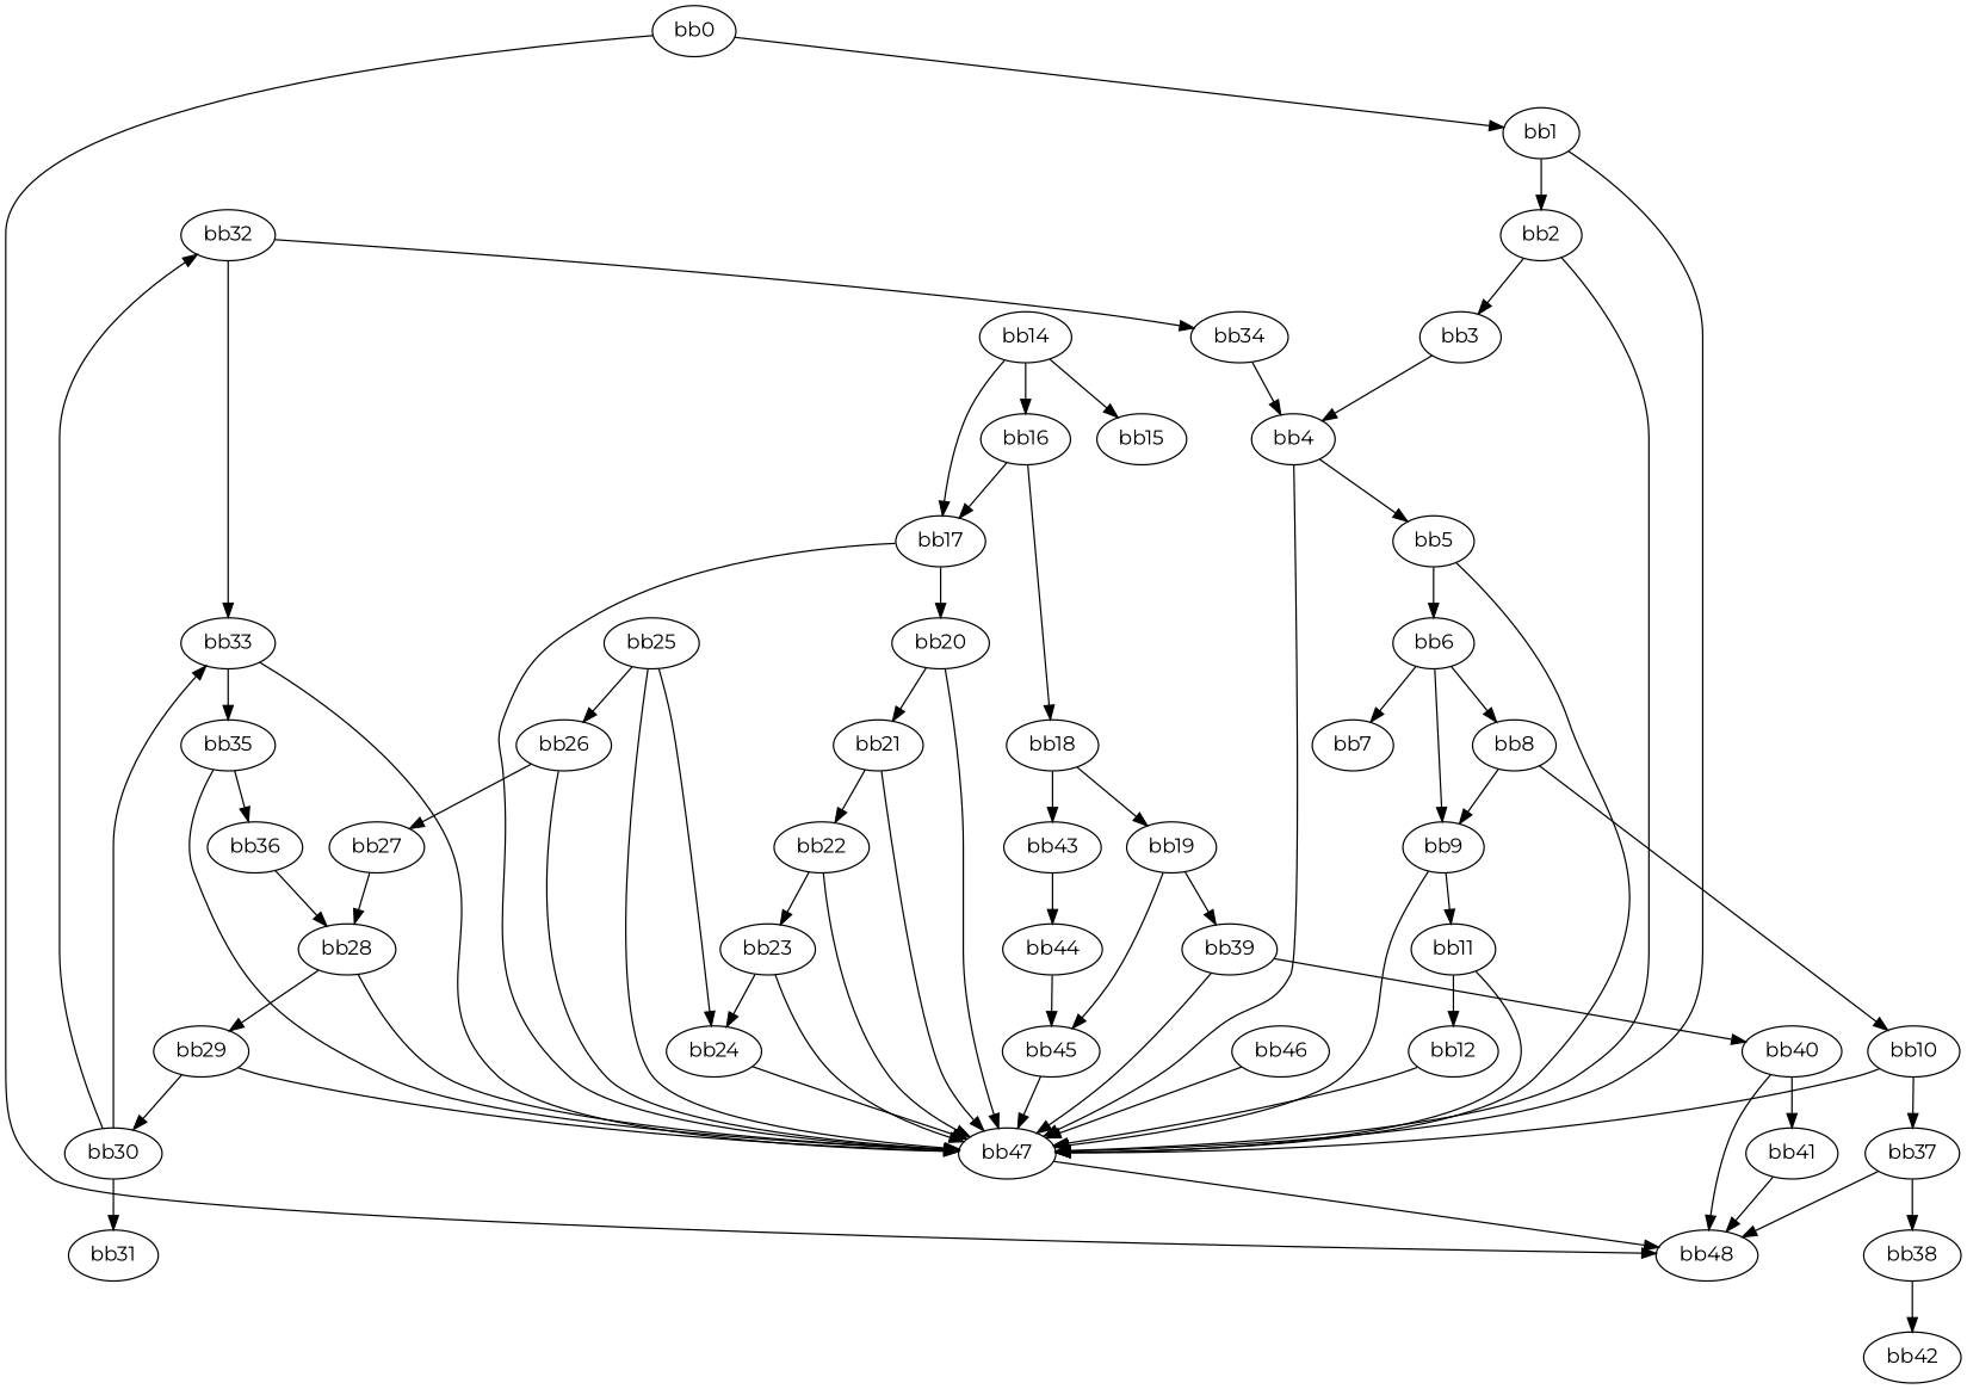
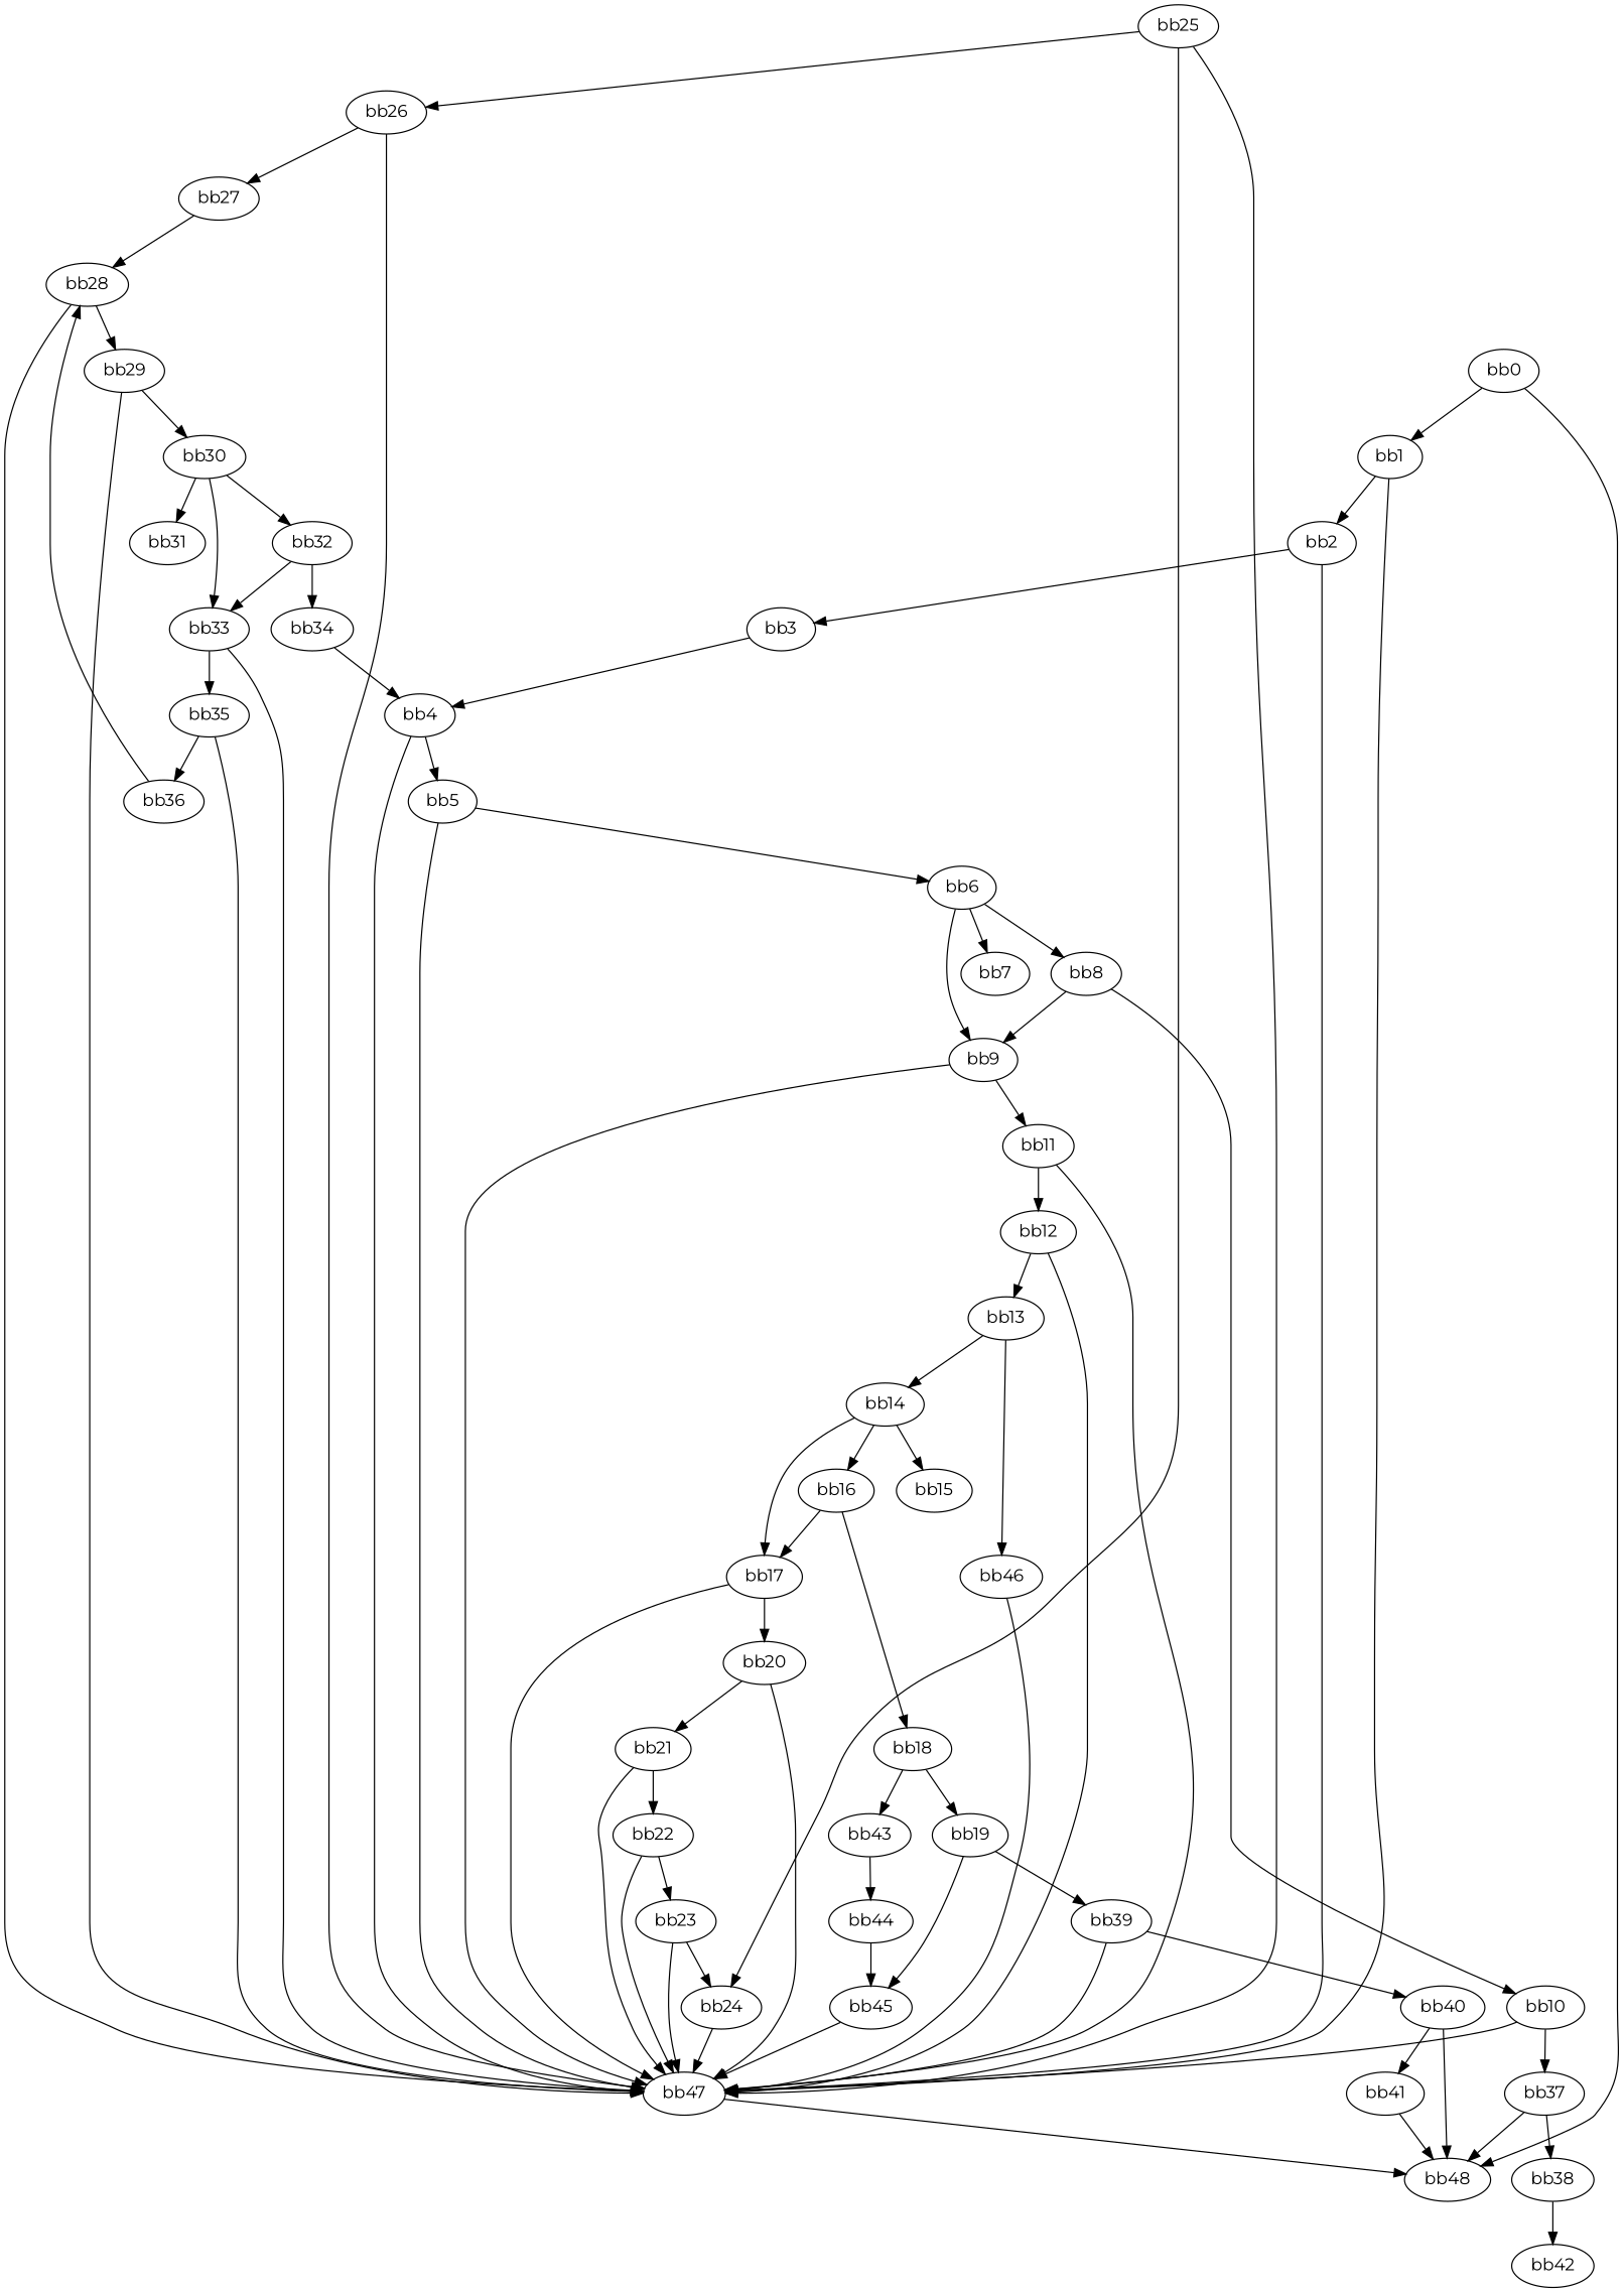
  digraph {
    fontname=Montserrat
    node [fontname=Montserrat]
    edge [fontname=Montserrat]
    n1 [label="bb0\l"]
    n2 [label="bb1\l"]
    n3 [label="bb48\l"]
    n4 [label="bb2\l"]
    n5 [label="bb47\l"]
    n6 [label="bb3\l"]
    n7 [label="bb4\l"]
    n8 [label="bb5\l"]
    n9 [label="bb6\l"]
    n10 [label="bb7\l"]
    n11 [label="bb8\l"]
    n12 [label="bb9\l"]
    n13 [label="bb10\l"]
    n14 [label="bb11\l"]
    n15 [label="bb37\l"]
    n16 [label="bb12\l"]
    n17 [label="bb38\l"]
+   n18 [label="bb13\l"]
    n19 [label="bb14\l"]
    n20 [label="bb46\l"]
    n21 [label="bb15\l"]
    n22 [label="bb16\l"]
    n23 [label="bb17\l"]
    n24 [label="bb18\l"]
    n25 [label="bb20\l"]
    n26 [label="bb19\l"]
    n27 [label="bb43\l"]
    n28 [label="bb21\l"]
    n29 [label="bb39\l"]
    n30 [label="bb45\l"]
    n31 [label="bb44\l"]
    n32 [label="bb40\l"]
    n33 [label="bb22\l"]
    n34 [label="bb23\l"]
    n35 [label="bb24\l"]
    n36 [label="bb25\l"]
    n37 [label="bb26\l"]
    n38 [label="bb27\l"]
    n39 [label="bb28\l"]
    n40 [label="bb29\l"]
    n41 [label="bb30\l"]
    n42 [label="bb31\l"]
    n43 [label="bb32\l"]
    n44 [label="bb33\l"]
    n45 [label="bb34\l"]
    n46 [label="bb35\l"]
    n47 [label="bb36\l"]
    n48 [label="bb42\l"]
    n49 [label="bb41\l"]
    n1 -> n2
    n1 -> n3
    n2 -> n4
    n2 -> n5
    n4 -> n5
    n4 -> n6
    n5 -> n3
    n6 -> n7
    n7 -> n5
    n7 -> n8
    n8 -> n5
    n8 -> n9
    n9 -> n10
    n9 -> n11
    n9 -> n12
    n11 -> n12
    n11 -> n13
    n12 -> n5
    n12 -> n14
    n13 -> n5
    n13 -> n15
    n14 -> n5
    n14 -> n16
    n15 -> n3
    n15 -> n17
    n16 -> n5
+   n16 -> n18
    n17 -> n48
+   n18 -> n19
+   n18 -> n20
    n19 -> n21
    n19 -> n22
    n19 -> n23
    n20 -> n5
    n22 -> n23
    n22 -> n24
    n23 -> n5
    n23 -> n25
    n24 -> n26
    n24 -> n27
    n25 -> n5
    n25 -> n28
    n26 -> n29
    n26 -> n30
    n27 -> n31
    n28 -> n5
    n28 -> n33
    n29 -> n5
    n29 -> n32
    n30 -> n5
    n31 -> n30
    n32 -> n3
    n32 -> n49
    n33 -> n5
    n33 -> n34
    n34 -> n5
    n34 -> n35
    n35 -> n5
    n36 -> n5
    n36 -> n35
    n36 -> n37
    n37 -> n5
    n37 -> n38
    n38 -> n39
    n39 -> n5
    n39 -> n40
    n40 -> n5
    n40 -> n41
    n41 -> n42
    n41 -> n43
    n41 -> n44
    n43 -> n44
    n43 -> n45
    n44 -> n5
    n44 -> n46
    n45 -> n7
    n46 -> n5
    n46 -> n47
    n47 -> n39
    n49 -> n3
  }
